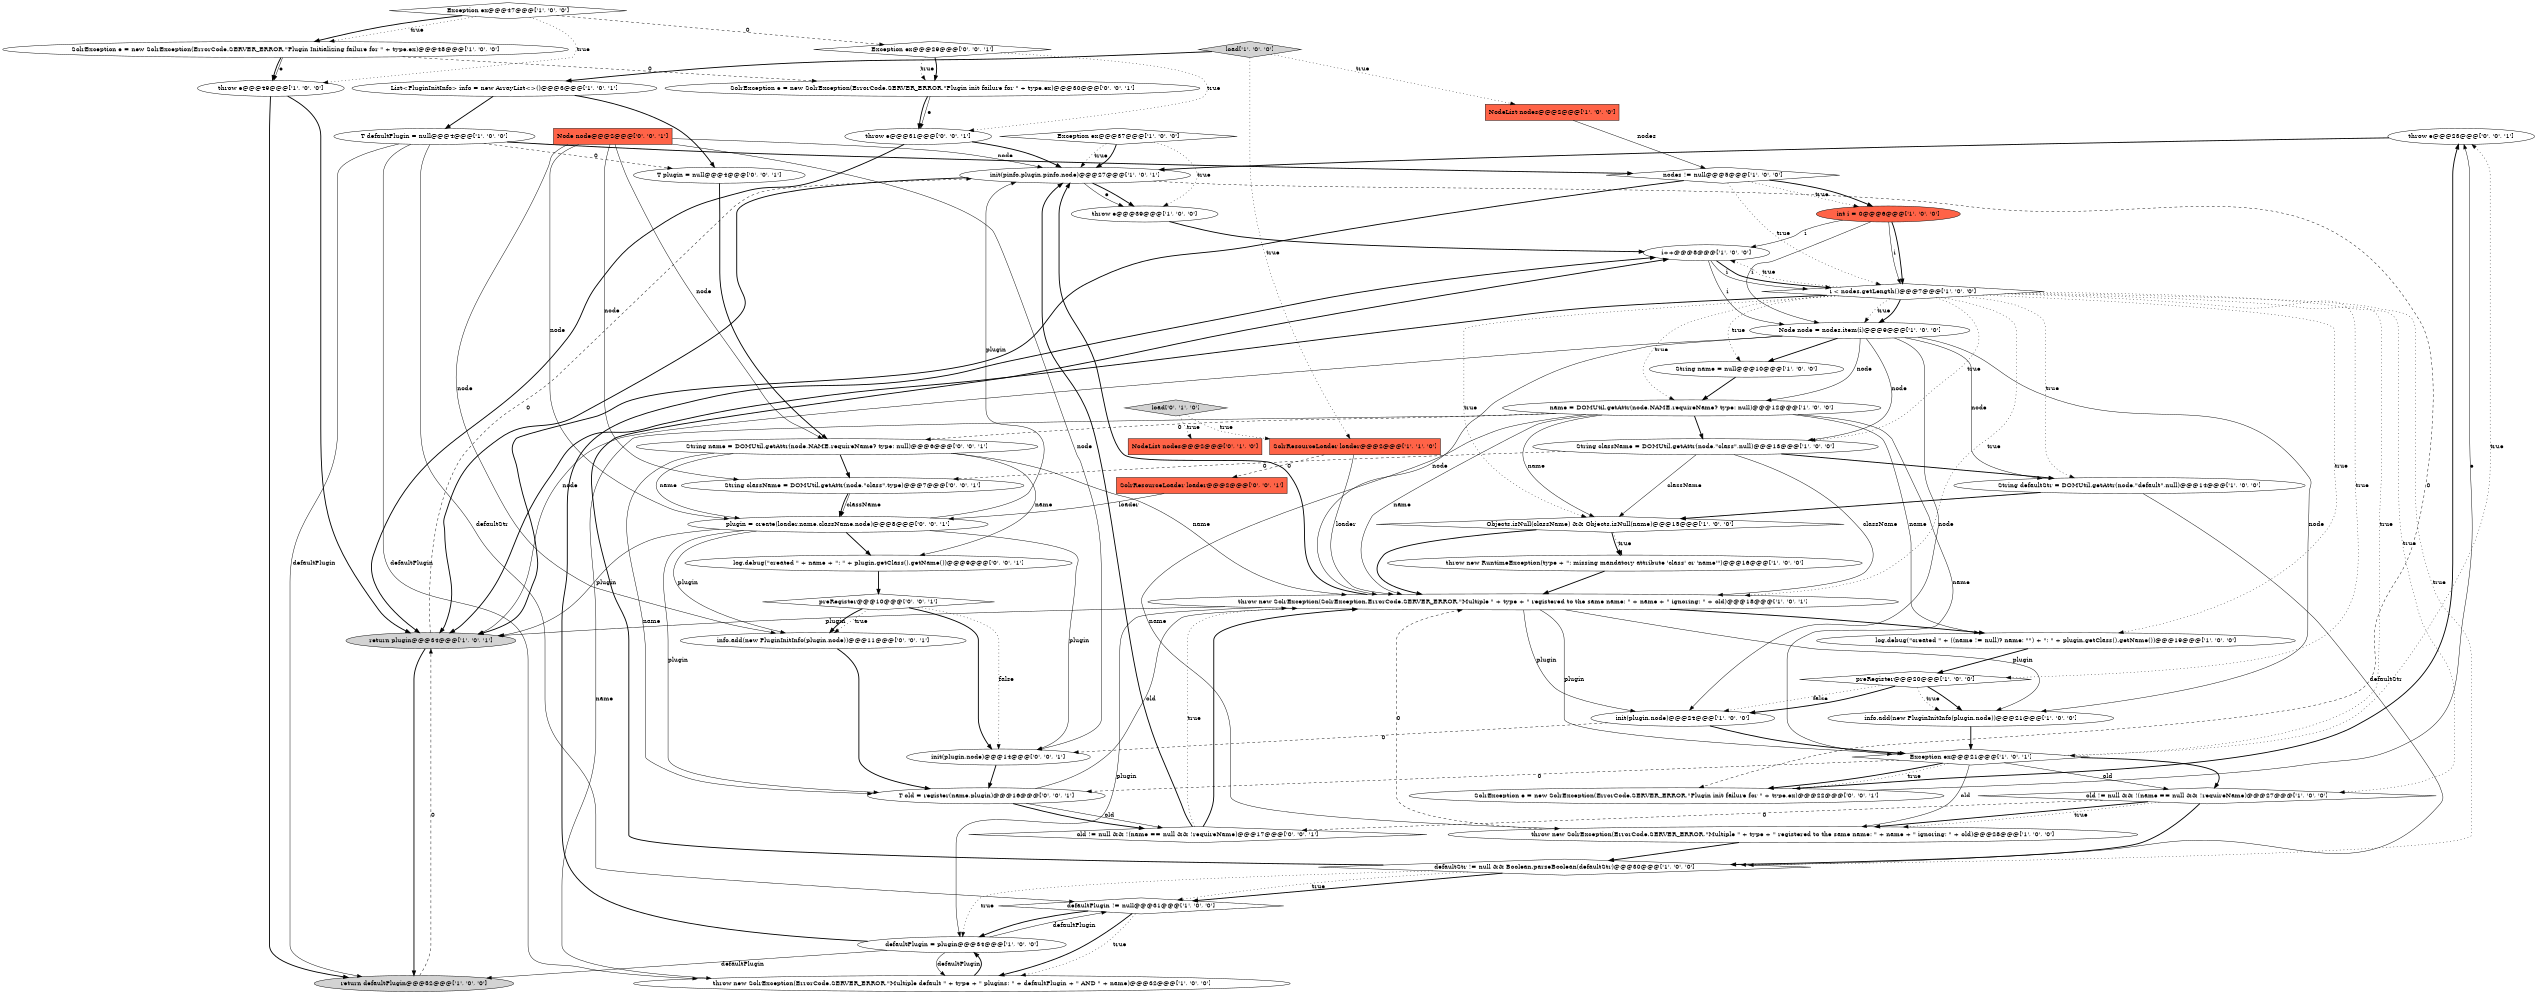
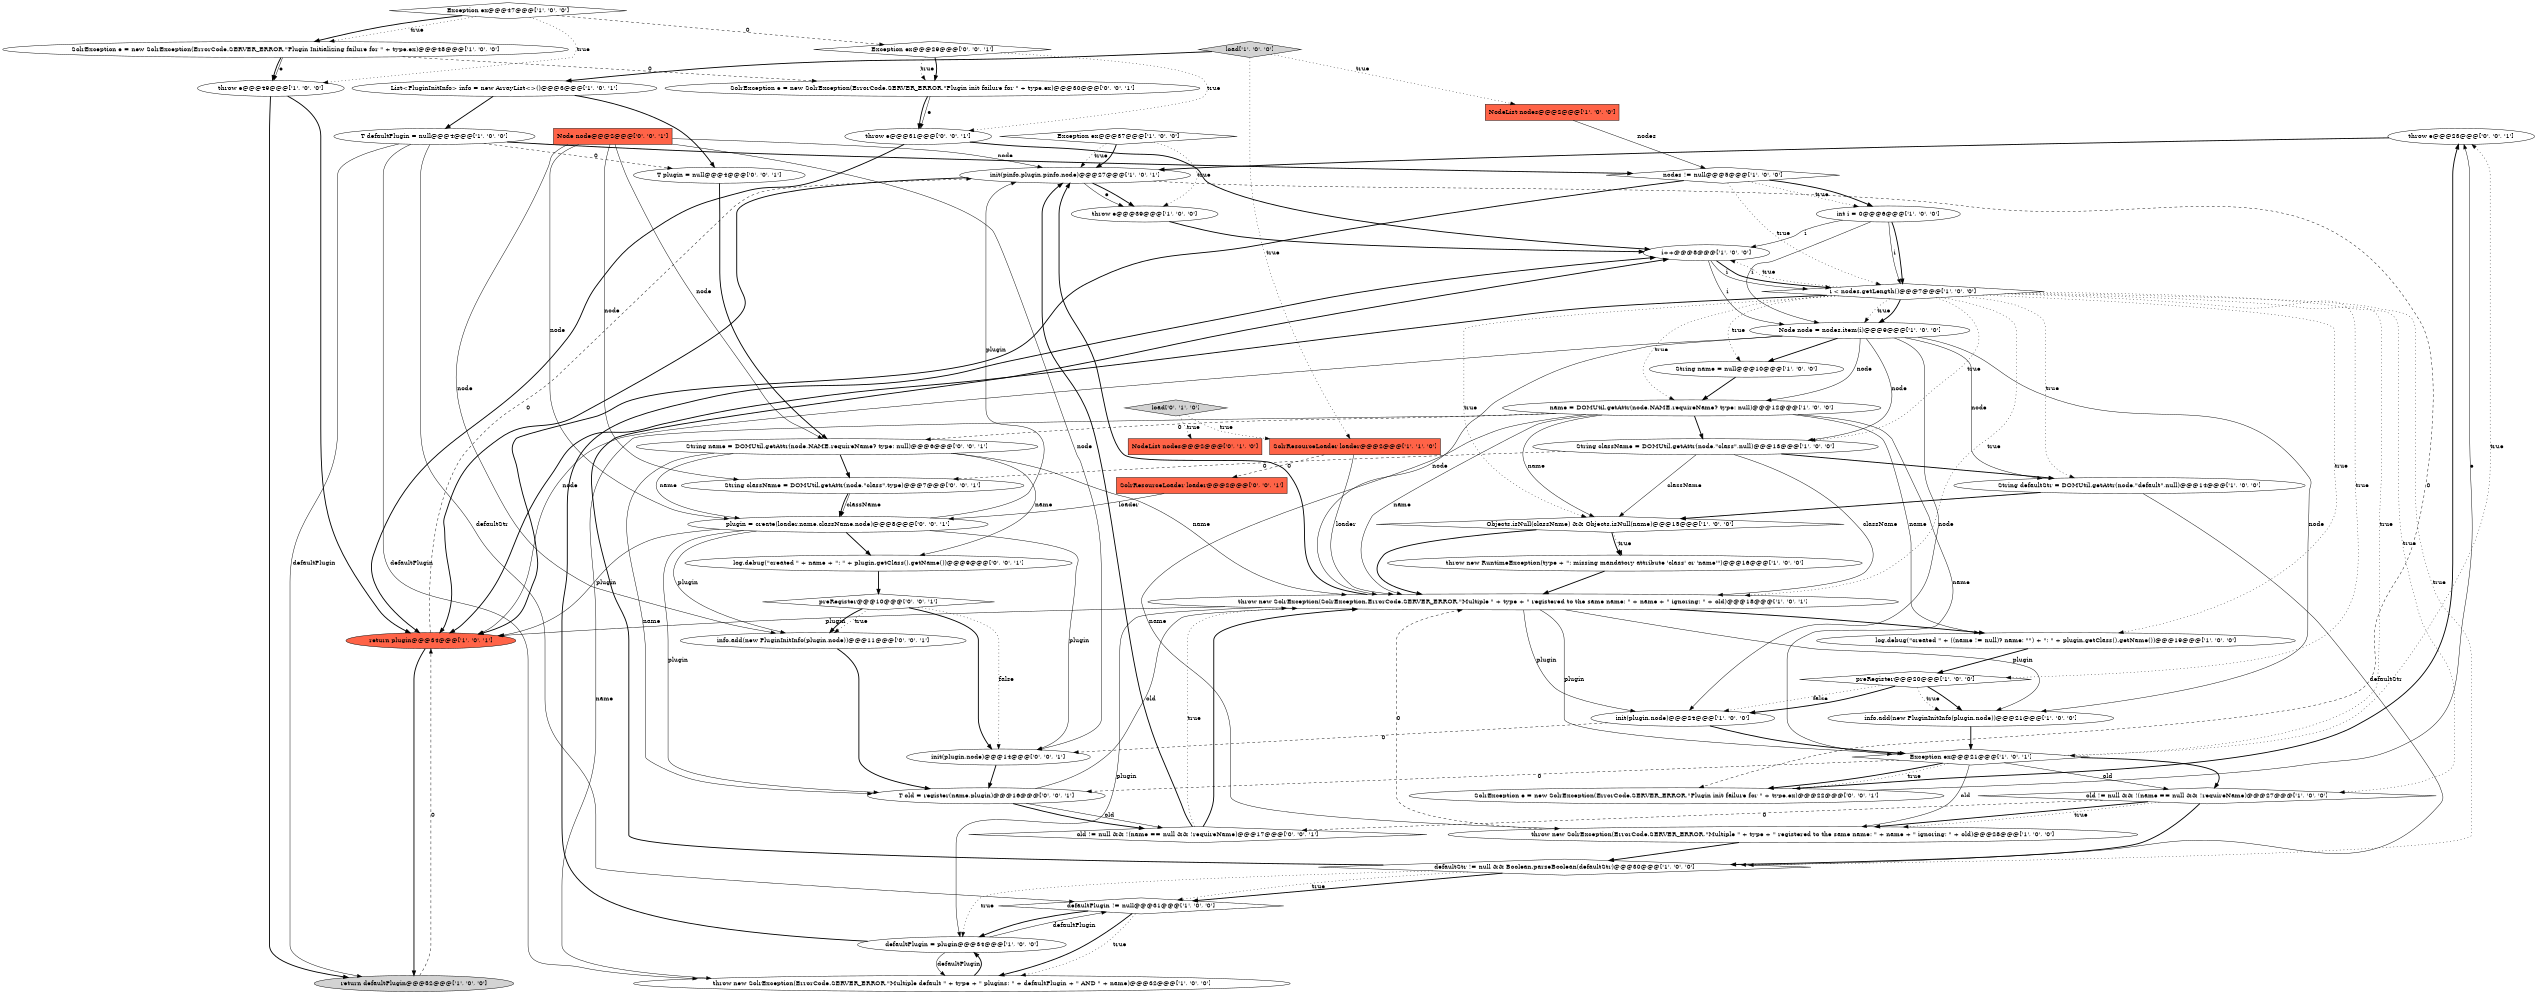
  digraph {
    node [fillcolor=white shape=ellipse style=filled]
    edge [style=bold]
    n1 [label="throw e@@@23@@@['0', '0', '1']"]
    n2 [label="init(pinfo.plugin,pinfo.node)@@@27@@@['1', '0', '1']"]
    n3 [label="throw e@@@39@@@['1', '0', '0']"]
    n4 [label="SolrException e = new SolrException(ErrorCode.SERVER_ERROR,\"Plugin init failure for \" + type,ex)@@@22@@@['0', '0', '1']"]
-   n5 [fillcolor=lightgray label="return plugin@@@34@@@['1', '0', '1']"]
+   n5 [fillcolor=tomato label="return plugin@@@34@@@['1', '0', '1']"]
    n6 [label="Exception ex@@@37@@@['1', '0', '0']" shape=diamond]
    n7 [label="i++@@@8@@@['1', '0', '0']"]
    n8 [label="init(plugin,node)@@@14@@@['0', '0', '1']"]
    n9 [label="T old = register(name,plugin)@@@16@@@['0', '0', '1']"]
    n10 [label="old != null && !(name == null && !requireName)@@@17@@@['0', '0', '1']" shape=diamond]
    n11 [label="throw new SolrException(SolrException.ErrorCode.SERVER_ERROR,\"Multiple \" + type + \" registered to the same name: \" + name + \" ignoring: \" + old)@@@18@@@['1', '0', '1']"]
    n12 [label="init(plugin,node)@@@24@@@['1', '0', '0']"]
    n13 [label="Exception ex@@@21@@@['1', '0', '1']" shape=diamond]
    n14 [label="old != null && !(name == null && !requireName)@@@27@@@['1', '0', '0']" shape=diamond]
    n15 [label="throw new SolrException(ErrorCode.SERVER_ERROR,\"Multiple \" + type + \" registered to the same name: \" + name + \" ignoring: \" + old)@@@28@@@['1', '0', '0']"]
    n16 [label="defaultPlugin = plugin@@@34@@@['1', '0', '0']"]
    n17 [label="log.debug(\"created \" + ((name != null)? name: \"\") + \": \" + plugin.getClass().getName())@@@19@@@['1', '0', '0']"]
    n18 [label="info.add(new PluginInitInfo(plugin,node))@@@21@@@['1', '0', '0']"]
-   n19 [fillcolor=tomato label="int i = 0@@@6@@@['1', '0', '0']"]
+   n19 [label="int i = 0@@@6@@@['1', '0', '0']"]
    n20 [label="Node node = nodes.item(i)@@@9@@@['1', '0', '0']"]
    n21 [label="i < nodes.getLength()@@@7@@@['1', '0', '0']" shape=diamond]
    n22 [label="String name = null@@@10@@@['1', '0', '0']"]
    n23 [label="name = DOMUtil.getAttr(node,NAME,requireName? type: null)@@@12@@@['1', '0', '0']"]
    n24 [label="String className = DOMUtil.getAttr(node,\"class\",null)@@@13@@@['1', '0', '0']"]
    n25 [label="String defaultStr = DOMUtil.getAttr(node,\"default\",null)@@@14@@@['1', '0', '0']"]
    n26 [label="defaultStr != null && Boolean.parseBoolean(defaultStr)@@@30@@@['1', '0', '0']" shape=diamond]
    n27 [label="Objects.isNull(className) && Objects.isNull(name)@@@15@@@['1', '0', '0']" shape=diamond]
    n28 [label="preRegister@@@20@@@['1', '0', '0']" shape=diamond]
    n29 [label="defaultPlugin != null@@@31@@@['1', '0', '0']" shape=diamond]
    n30 [label="throw new SolrException(ErrorCode.SERVER_ERROR,\"Multiple default \" + type + \" plugins: \" + defaultPlugin + \" AND \" + name)@@@32@@@['1', '0', '0']"]
    n31 [fillcolor=lightgray label="return defaultPlugin@@@52@@@['1', '0', '0']"]
    n32 [label="T defaultPlugin = null@@@4@@@['1', '0', '0']"]
    n33 [label="T plugin = null@@@4@@@['0', '0', '1']"]
    n34 [label="nodes != null@@@5@@@['1', '0', '0']" shape=diamond]
    n35 [label="String name = DOMUtil.getAttr(node,NAME,requireName? type: null)@@@6@@@['0', '0', '1']"]
    n36 [label="throw new RuntimeException(type + \": missing mandatory attribute 'class' or 'name'\")@@@16@@@['1', '0', '0']"]
    n37 [fillcolor=tomato label="SolrResourceLoader loader@@@2@@@['0', '0', '1']" shape=box]
    n38 [label="plugin = create(loader,name,className,node)@@@8@@@['0', '0', '1']"]
    n39 [label="log.debug(\"created \" + name + \": \" + plugin.getClass().getName())@@@9@@@['0', '0', '1']"]
    n40 [label="info.add(new PluginInitInfo(plugin,node))@@@11@@@['0', '0', '1']"]
    n41 [label="String className = DOMUtil.getAttr(node,\"class\",type)@@@7@@@['0', '0', '1']"]
    n42 [label="preRegister@@@10@@@['0', '0', '1']" shape=diamond]
    n43 [label="Exception ex@@@47@@@['1', '0', '0']" shape=diamond]
    n44 [label="SolrException e = new SolrException(ErrorCode.SERVER_ERROR,\"Plugin Initializing failure for \" + type,ex)@@@48@@@['1', '0', '0']"]
    n45 [label="throw e@@@49@@@['1', '0', '0']"]
    n46 [label="Exception ex@@@29@@@['0', '0', '1']" shape=diamond]
    n47 [label="SolrException e = new SolrException(ErrorCode.SERVER_ERROR,\"Plugin init failure for \" + type,ex)@@@30@@@['0', '0', '1']"]
    n48 [label="throw e@@@31@@@['0', '0', '1']"]
    n49 [label="List<PluginInitInfo> info = new ArrayList<>()@@@3@@@['1', '0', '1']"]
    n50 [fillcolor=tomato label="Node node@@@2@@@['0', '0', '1']" shape=box]
    n51 [fillcolor=tomato label="NodeList nodes@@@2@@@['0', '1', '0']" shape=box]
    n52 [fillcolor=lightgray label="load['0', '1', '0']" shape=diamond]
    n53 [fillcolor=tomato label="SolrResourceLoader loader@@@2@@@['1', '1', '0']" shape=box]
    n54 [fillcolor=lightgray label="load['1', '0', '0']" shape=diamond]
    n55 [fillcolor=tomato label="NodeList nodes@@@2@@@['1', '0', '0']" shape=box]
    n1 -> n2
    n2 -> n3 [label=e style=solid]
    n2 -> n3
    n2 -> n4 [label=0 style=dashed]
    n2 -> n5
    n3 -> n7
    n4 -> n1 [label=e style=solid]
    n4 -> n1
    n5 -> n2 [label=0 style=dashed]
    n5 -> n31
    n6 -> n2 [label=true style=dotted]
    n6 -> n2
    n6 -> n3 [label=true style=dotted]
    n7 -> n20 [label=i style=solid]
    n7 -> n21 [label=i style=solid]
    n7 -> n21
    n8 -> n9
    n9 -> n10 [label=old style=solid]
    n9 -> n10
    n9 -> n11 [label=old style=solid]
    n10 -> n2
    n10 -> n11 [label=true style=dotted]
    n10 -> n11
    n11 -> n2
    n11 -> n5 [label=plugin style=solid]
    n11 -> n12 [label=plugin style=solid]
    n11 -> n13 [label=plugin style=solid]
    n11 -> n16 [label=plugin style=solid]
    n11 -> n17
    n11 -> n18 [label=plugin style=solid]
    n12 -> n8 [label=0 style=dashed]
    n12 -> n13
    n13 -> n1 [label=true style=dotted]
    n13 -> n4
    n13 -> n4 [label=true style=dotted]
    n13 -> n9 [label=0 style=dashed]
    n13 -> n14
    n13 -> n14 [label=old style=solid]
    n13 -> n15 [label=old style=solid]
    n14 -> n10 [label=0 style=dashed]
    n14 -> n15
    n14 -> n15 [label=true style=dotted]
    n14 -> n26
    n15 -> n11 [label=0 style=dashed]
    n15 -> n26
    n16 -> n7
    n16 -> n29 [label=defaultPlugin style=solid]
    n16 -> n30 [label=defaultPlugin style=solid]
-   n16 -> n31 [label=defaultPlugin style=solid]
    n17 -> n28
    n18 -> n13
    n19 -> n7 [label=i style=solid]
    n19 -> n20 [label=i style=solid]
    n19 -> n21
    n19 -> n21 [label=i style=solid]
    n20 -> n5 [label="node" style=solid]
    n20 -> n11 [label="node" style=solid]
    n20 -> n12 [label="node" style=solid]
    n20 -> n18 [label="node" style=solid]
    n20 -> n22
    n20 -> n23 [label="node" style=solid]
    n20 -> n24 [label="node" style=solid]
    n20 -> n25 [label="node" style=solid]
    n21 -> n5
    n21 -> n7 [label=true style=dotted]
    n21 -> n11 [label=true style=dotted]
    n21 -> n13 [label=true style=dotted]
    n21 -> n14 [label=true style=dotted]
    n21 -> n17 [label=true style=dotted]
    n21 -> n20 [label=true style=dotted]
    n21 -> n20
    n21 -> n22 [label=true style=dotted]
    n21 -> n23 [label=true style=dotted]
    n21 -> n24 [label=true style=dotted]
    n21 -> n25 [label=true style=dotted]
    n21 -> n26 [label=true style=dotted]
    n21 -> n27 [label=true style=dotted]
    n21 -> n28 [label=true style=dotted]
    n22 -> n23
    n23 -> n11 [label=name style=solid]
    n23 -> n13 [label=name style=solid]
    n23 -> n15 [label=name style=solid]
    n23 -> n17 [label=name style=solid]
    n23 -> n24
    n23 -> n27 [label=name style=solid]
    n23 -> n30 [label=name style=solid]
    n23 -> n35 [label=0 style=dashed]
    n24 -> n11 [label=className style=solid]
    n24 -> n25
    n24 -> n27 [label=className style=solid]
    n24 -> n41 [label=0 style=dashed]
    n25 -> n26 [label=defaultStr style=solid]
    n25 -> n27
    n26 -> n7
    n26 -> n16 [label=true style=dotted]
    n26 -> n29
    n26 -> n29 [label=true style=dotted]
    n27 -> n11
    n27 -> n36
    n27 -> n36 [label=true style=dotted]
    n28 -> n12 [label=false style=dotted]
    n28 -> n12
    n28 -> n18
    n28 -> n18 [label=true style=dotted]
    n29 -> n16
    n29 -> n30
    n29 -> n30 [label=true style=dotted]
    n30 -> n16
    n31 -> n5 [label=0 style=dashed]
    n32 -> n29 [label=defaultStr style=solid]
    n32 -> n30 [label=defaultPlugin style=solid]
    n32 -> n31 [label=defaultPlugin style=solid]
    n32 -> n33 [label=0 style=dashed]
    n32 -> n34
    n33 -> n35
    n34 -> n5
    n34 -> n19 [label=true style=dotted]
    n34 -> n19
    n34 -> n21 [label=true style=dotted]
    n35 -> n9 [label=name style=solid]
    n35 -> n11 [label=name style=solid]
    n35 -> n38 [label=name style=solid]
    n35 -> n39 [label=name style=solid]
    n35 -> n41
    n36 -> n11
    n37 -> n38 [label=loader style=solid]
    n38 -> n2 [label=plugin style=solid]
    n38 -> n5 [label=plugin style=solid]
    n38 -> n8 [label=plugin style=solid]
    n38 -> n9 [label=plugin style=solid]
    n38 -> n39
    n38 -> n40 [label=plugin style=solid]
    n39 -> n42
    n40 -> n9
    n41 -> n38
    n41 -> n38 [label=className style=solid]
    n42 -> n8
    n42 -> n8 [label=false style=dotted]
    n42 -> n40 [label=true style=dotted]
    n42 -> n40
    n43 -> n44 [label=true style=dotted]
    n43 -> n44
    n43 -> n45 [label=true style=dotted]
    n43 -> n46 [label=0 style=dashed]
    n44 -> n45
    n44 -> n45 [label=e style=solid]
    n44 -> n47 [label=0 style=dashed]
    n45 -> n5
    n45 -> n31
    n46 -> n47
    n46 -> n47 [label=true style=dotted]
    n46 -> n48 [label=true style=dotted]
    n47 -> n48 [label=e style=solid]
    n47 -> n48
-   n48 -> n2
+   n48 -> n7
    n48 -> n5
    n49 -> n32
    n49 -> n33
    n50 -> n2 [label="node" style=solid]
    n50 -> n8 [label="node" style=solid]
    n50 -> n35 [label="node" style=solid]
    n50 -> n38 [label="node" style=solid]
    n50 -> n40 [label="node" style=solid]
    n50 -> n41 [label="node" style=solid]
    n52 -> n51 [label=true style=dotted]
    n52 -> n53 [label=true style=dotted]
    n53 -> n11 [label=loader style=solid]
    n53 -> n37 [label=0 style=dashed]
    n54 -> n49
    n54 -> n53 [label=true style=dotted]
    n54 -> n55 [label=true style=dotted]
    n55 -> n34 [label=nodes style=solid]
  }
